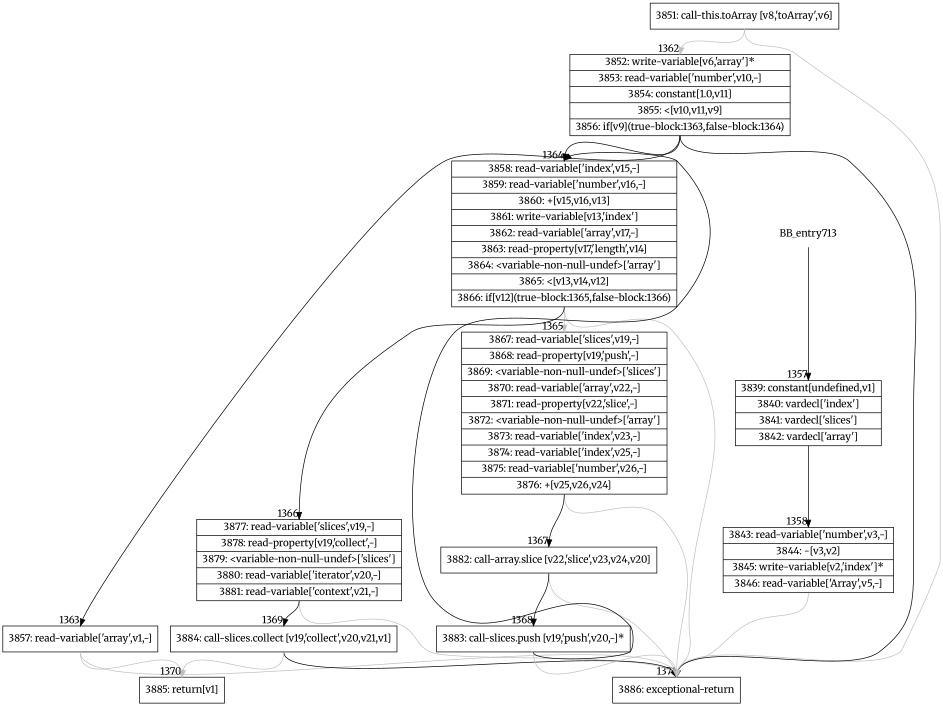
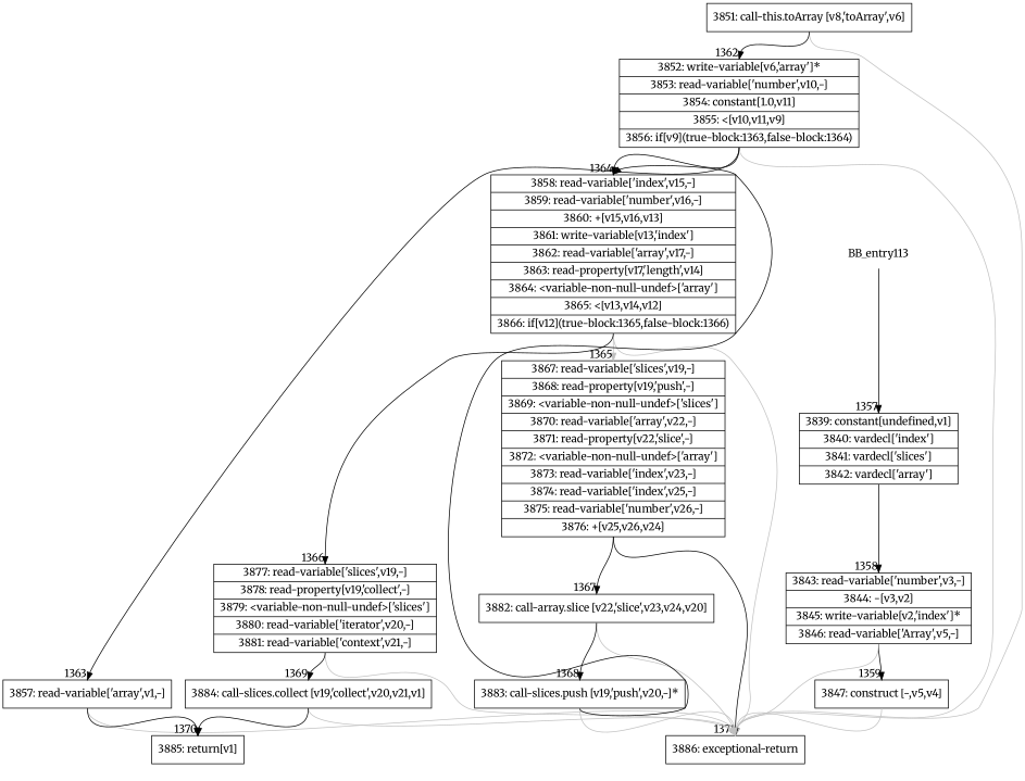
  digraph {
    fontname=Merriweather
    rankdir=TD
    node [fontname=Merriweather shape=record]
    edge [fontname=Merriweather headport=n tailport=s]
-   BB_entry113 [shape=none label=BB_entry713]
+   BB_entry113 [shape=none]
    n2 [label="{3839: constant[undefined,v1]|3840: vardecl['index']|3841: vardecl['slices']|3842: vardecl['array']}"]
    n3 [label="{3843: read-variable['number',v3,-]|3844: -[v3,v2]|3845: write-variable[v2,'index']*|3846: read-variable['Array',v5,-]}"]
+   n4 [label="{3847: construct [-,v5,v4]}"]
    n5 [label="{3886: exceptional-return}"]
    n6 [label="{3851: call-this.toArray [v8,'toArray',v6]}"]
    n7 [label="{3852: write-variable[v6,'array']*|3853: read-variable['number',v10,-]|3854: constant[1.0,v11]|3855: \<[v10,v11,v9]|3856: if[v9](true-block:1363,false-block:1364)}"]
    n8 [label="{3857: read-variable['array',v1,-]}"]
    n9 [label="{3858: read-variable['index',v15,-]|3859: read-variable['number',v16,-]|3860: +[v15,v16,v13]|3861: write-variable[v13,'index']|3862: read-variable['array',v17,-]|3863: read-property[v17,'length',v14]|3864: \<variable-non-null-undef\>['array']|3865: \<[v13,v14,v12]|3866: if[v12](true-block:1365,false-block:1366)}"]
    n10 [label="{3885: return[v1]}"]
    n11 [label="{3867: read-variable['slices',v19,-]|3868: read-property[v19,'push',-]|3869: \<variable-non-null-undef\>['slices']|3870: read-variable['array',v22,-]|3871: read-property[v22,'slice',-]|3872: \<variable-non-null-undef\>['array']|3873: read-variable['index',v23,-]|3874: read-variable['index',v25,-]|3875: read-variable['number',v26,-]|3876: +[v25,v26,v24]}"]
    n12 [label="{3877: read-variable['slices',v19,-]|3878: read-property[v19,'collect',-]|3879: \<variable-non-null-undef\>['slices']|3880: read-variable['iterator',v20,-]|3881: read-variable['context',v21,-]}"]
    n13 [label="{3882: call-array.slice [v22,'slice',v23,v24,v20]}"]
    n14 [label="{3884: call-slices.collect [v19,'collect',v20,v21,v1]}"]
    n15 [label="{3883: call-slices.push [v19,'push',v20,-]*}"]
    BB_entry113 -> n2 [headlabel="    1357"]
    n2 -> n3 [headlabel="      1358"]
+   n3 -> n4 [headlabel="      1359"]
    n3 -> n5 [color=gray headlabel="      1371"]
+   n4 -> n5 [color=gray]
    n6 -> n5 [color=gray]
-   n6 -> n7 [headlabel="      1362" color=gray]
-   n7 -> n5 [color=black]
+   n6 -> n7 [headlabel="      1362"]
+   n7 -> n5 [color=gray]
    n7 -> n8 [headlabel="      1363"]
    n7 -> n9 [headlabel="      1364"]
    n8 -> n5 [color=gray]
-   n8 -> n10 [headlabel="      1370" color=gray]
+   n8 -> n10 [headlabel="      1370"]
    n9 -> n5 [color=gray]
    n9 -> n11 [color=gray headlabel="      1365"]
    n9 -> n12 [headlabel="      1366"]
-   n11 -> n5 [color=gray]
+   n11 -> n5 [color=black]
    n11 -> n13 [headlabel="      1367"]
    n12 -> n5 [color=gray]
    n12 -> n14 [headlabel="      1369"]
    n13 -> n5 [color=gray]
    n13 -> n15 [headlabel="      1368"]
-   n14 -> n5 [color=black]
-   n14 -> n10 [color=gray]
+   n14 -> n5 [color=gray]
+   n14 -> n10
    n15 -> n5 [color=gray]
    n15 -> n9
  }
